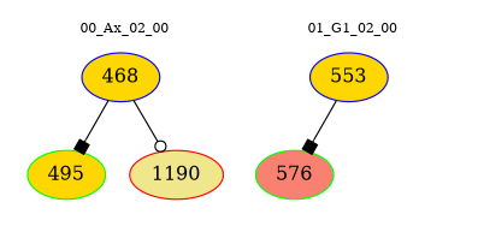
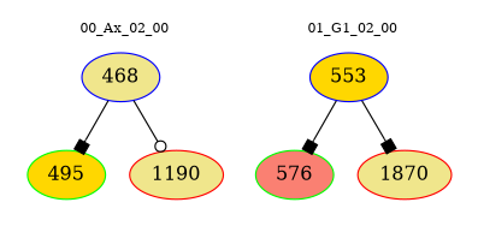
  digraph {
    node [color=blue fillcolor=khaki style=filled]
    edge [arrowhead=box color=black]
-   n1 [fillcolor=gold label=468]
+   n1 [label=468]
    n2 [color=green fillcolor=gold label=495]
    n3 [color=red label=1190]
    n4 [fillcolor=gold label=553]
    n5 [color=green fillcolor=salmon label=576]
+   n6 [color=red label=1870]
    subgraph cluster_1 {
      color=white
      fontsize=10
      label="00_Ax_02_00"
      n1
      n2
      n3
    }
    subgraph cluster_2 {
      color=white
      fontsize=10
      label="01_G1_02_00"
      n4
      n5
+     n6
    }
    n1 -> n2
    n1 -> n3 [arrowhead=odot]
    n4 -> n5
+   n4 -> n6
  }
